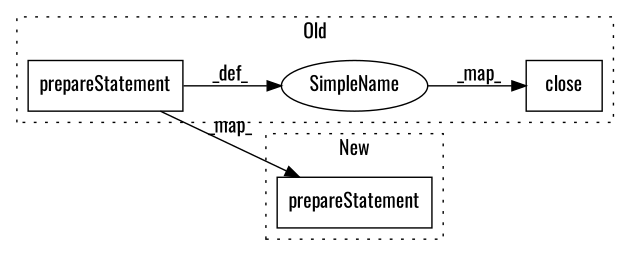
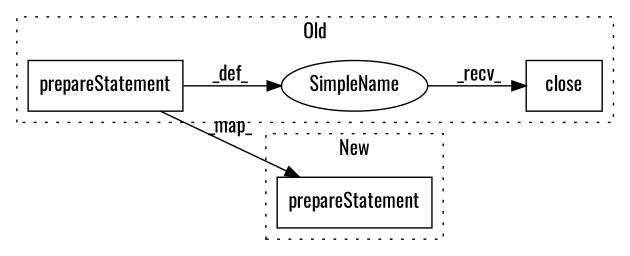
  digraph {
    rankdir=LR
    fontname=Oswald
    node [a=32 l="17,1" shape=box fontname=Oswald]
    edge [fontname=Oswald]
    n1 [label=prepareStatement s="9729,9774"]
    n2 [l=7 label=close s=10241]
    n3 [a=42 l=18 label=SimpleName s=9700 shape=ellipse]
    n4 [label=prepareStatement s="9739,9784"]
    subgraph cluster_1 {
      label=Old
      style=dotted
      n1
      n2
      n3
    }
    subgraph cluster_2 {
      label=New
      style=dotted
      n4
    }
    n1 -> n3 [label=_def_]
    n1 -> n4 [label=_map_]
-   n3 -> n2 [label=_map_]
+   n3 -> n2 [label=_recv_]
  }
